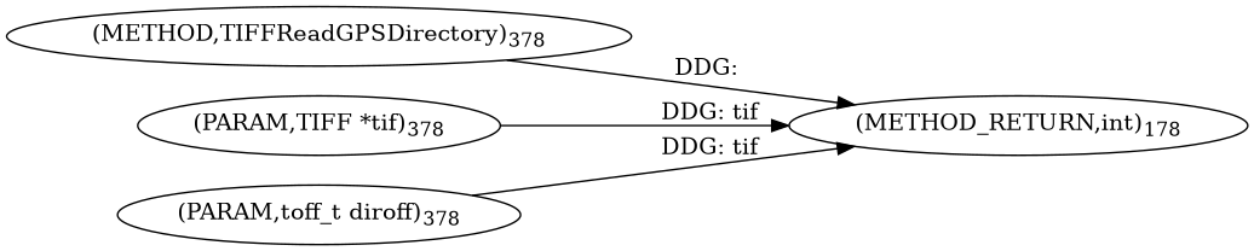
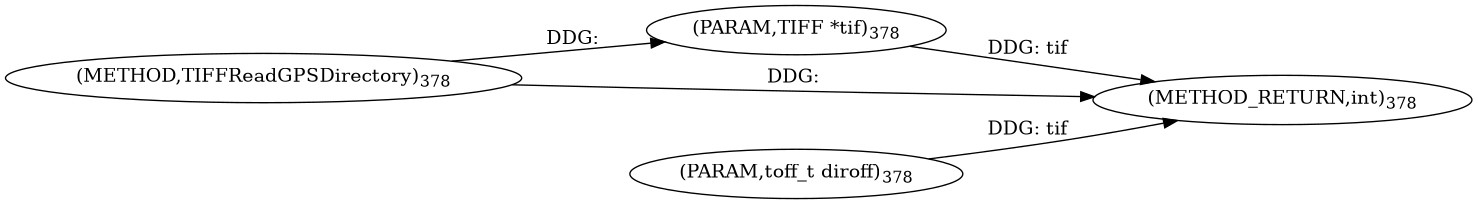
  digraph {
    rankdir=LR
    n1 [label=<(METHOD,TIFFReadGPSDirectory)<SUB>378</SUB>>]
    n2 [label=<(PARAM,TIFF *tif)<SUB>378</SUB>>]
-   n3 [label=<(METHOD_RETURN,int)<SUB>178</SUB>>]
+   n3 [label=<(METHOD_RETURN,int)<SUB>378</SUB>>]
    n4 [label=<(PARAM,toff_t diroff)<SUB>378</SUB>>]
+   n1 -> n2 [label="DDG: "]
    n1 -> n3 [label="DDG: "]
    n2 -> n3 [label="DDG: tif"]
    n4 -> n3 [label="DDG: tif"]
  }
